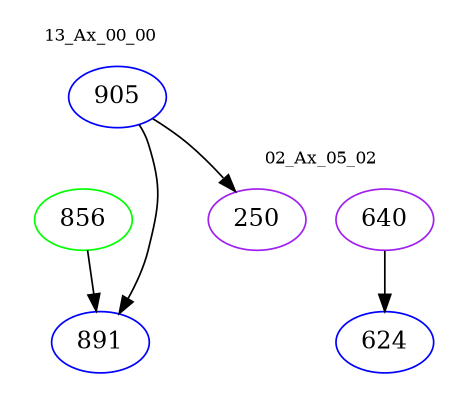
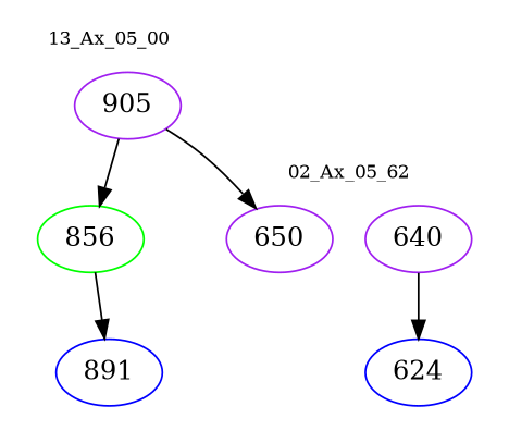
  digraph {
    node [color=blue]
    edge [color=black]
-   n1 [label=905]
+   n1 [color=purple label=905]
    n2 [color=green label=856]
    n3 [label=891]
    n4 [color=purple label=640]
    n5 [label=624]
-   n6 [color=purple label=250]
+   n6 [color=purple label=650]
    subgraph cluster_1 {
      color=white
      fontsize=10
-     label="13_Ax_00_00"
+     label="13_Ax_05_00"
      n1
      n2
      n3
    }
    subgraph cluster_2 {
      color=white
      fontsize=10
-     label="02_Ax_05_02"
+     label="02_Ax_05_62"
      n4
      n5
      n6
    }
-   n1 -> n3
+   n1 -> n2
    n1 -> n6
    n2 -> n3
    n4 -> n5
  }
